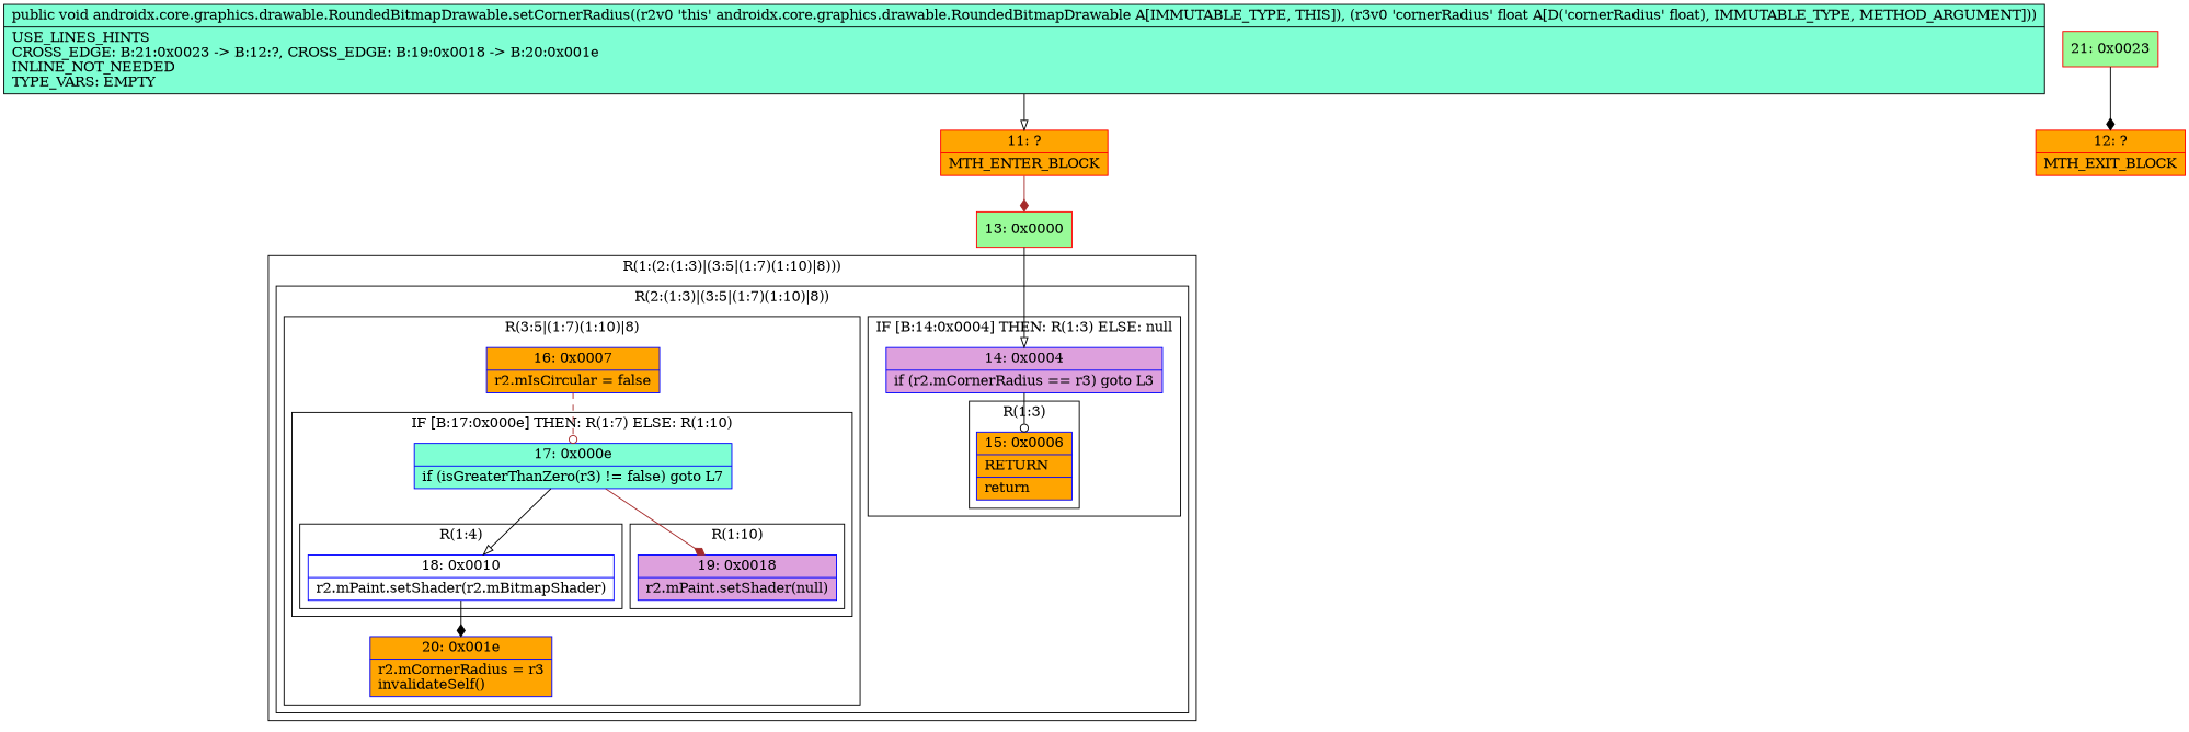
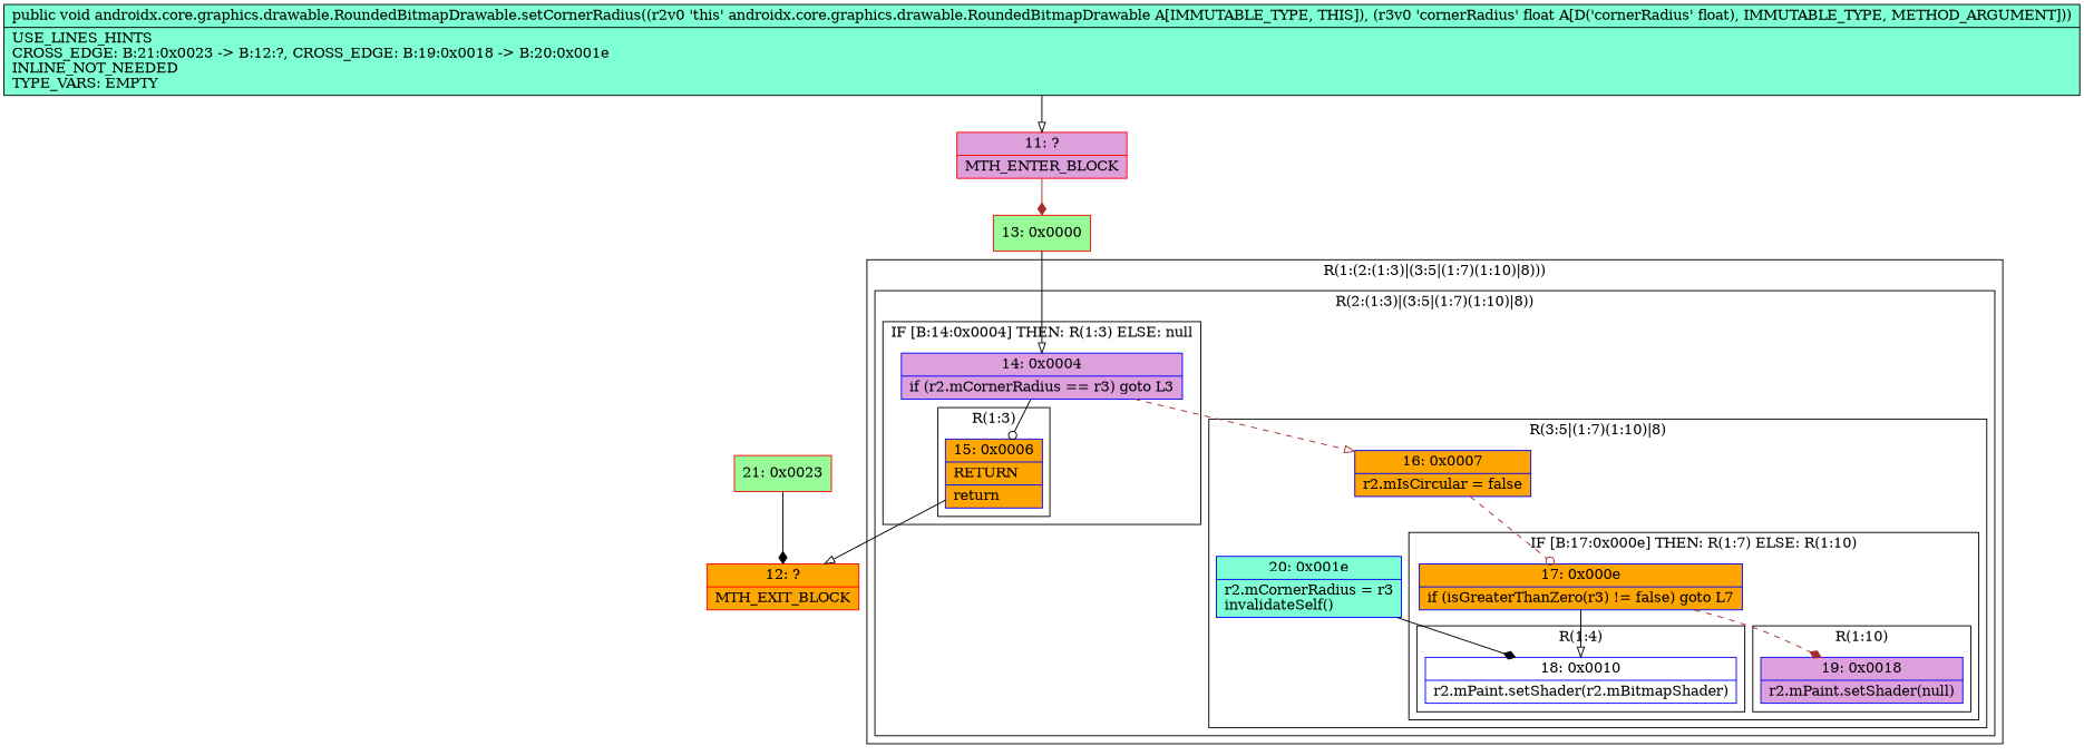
  digraph {
    node [color=blue fillcolor=orange shape=record style=filled]
    edge [arrowhead=onormal color=black]
    n1 [label="{15\:\ 0x0006|RETURN\l|return\l}"]
    n2 [fillcolor=plum label="{14\:\ 0x0004|if (r2.mCornerRadius == r3) goto L3\l}"]
    n3 [fillcolor=white label="{18\:\ 0x0010|r2.mPaint.setShader(r2.mBitmapShader)\l}"]
    n4 [fillcolor=plum label="{19\:\ 0x0018|r2.mPaint.setShader(null)\l}"]
-   n5 [fillcolor=aquamarine label="{17\:\ 0x000e|if (isGreaterThanZero(r3) != false) goto L7\l}"]
+   n5 [label="{17\:\ 0x000e|if (isGreaterThanZero(r3) != false) goto L7\l}"]
    n6 [label="{16\:\ 0x0007|r2.mIsCircular = false\l}"]
-   n7 [label="{20\:\ 0x001e|r2.mCornerRadius = r3\linvalidateSelf()\l}"]
+   n7 [fillcolor=aquamarine label="{20\:\ 0x001e|r2.mCornerRadius = r3\linvalidateSelf()\l}"]
    n8 [color=red label="{12\:\ ?|MTH_EXIT_BLOCK\l}"]
    n9 [color=red fillcolor=palegreen label="{21\:\ 0x0023}"]
-   n10 [color=red label="{11\:\ ?|MTH_ENTER_BLOCK\l}"]
+   n10 [color=red fillcolor=plum label="{11\:\ ?|MTH_ENTER_BLOCK\l}"]
    n11 [color=red fillcolor=palegreen label="{13\:\ 0x0000}"]
    n12 [fillcolor=aquamarine label="{public void androidx.core.graphics.drawable.RoundedBitmapDrawable.setCornerRadius((r2v0 'this' androidx.core.graphics.drawable.RoundedBitmapDrawable A[IMMUTABLE_TYPE, THIS]), (r3v0 'cornerRadius' float A[D('cornerRadius' float), IMMUTABLE_TYPE, METHOD_ARGUMENT]))  | USE_LINES_HINTS\lCROSS_EDGE: B:21:0x0023 \-\> B:12:?, CROSS_EDGE: B:19:0x0018 \-\> B:20:0x001e\lINLINE_NOT_NEEDED\lTYPE_VARS: EMPTY\l}" color=""]
    subgraph cluster_1 {
      label="R(1:(2:(1:3)|(3:5|(1:7)(1:10)|8)))"
      subgraph cluster_2 {
        label="R(2:(1:3)|(3:5|(1:7)(1:10)|8))"
        subgraph cluster_3 {
          label="IF [B:14:0x0004] THEN: R(1:3) ELSE: null"
          n2
          subgraph cluster_4 {
            label="R(1:3)"
            n1
          }
        }
        subgraph cluster_5 {
          label="R(3:5|(1:7)(1:10)|8)"
          n6
          n7
          subgraph cluster_6 {
            label="IF [B:17:0x000e] THEN: R(1:7) ELSE: R(1:10)"
            n5
            subgraph cluster_7 {
              label="R(1:4)"
              n3
            }
            subgraph cluster_8 {
              label="R(1:10)"
              n4
            }
          }
        }
      }
    }
+   n1 -> n8
    n2 -> n1 [arrowhead=odot]
-   n3 -> n7 [arrowhead=diamond]
+   n2 -> n6 [color=brown style=dashed]
+   n7 -> n3 [arrowhead=diamond]
    n5 -> n3
-   n5 -> n4 [arrowhead=diamond color=brown style=solid]
+   n5 -> n4 [arrowhead=diamond color=brown style=dashed]
    n6 -> n5 [arrowhead=odot color=brown style=dashed]
    n9 -> n8 [arrowhead=diamond]
    n10 -> n11 [arrowhead=diamond color=brown]
    n11 -> n2
    n12 -> n10
  }
